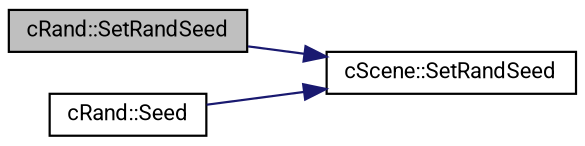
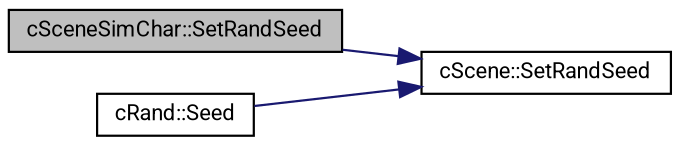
  digraph {
    fontname=Roboto
    rankdir=LR
    node [color=black fillcolor=white fontname=Roboto fontsize=10 shape=record style=filled]
    edge [color=midnightblue fontname=Roboto fontsize=10 labelfontname=Helvetica labelfontsize=10 style=solid]
-   n1 [fillcolor=grey75 fontcolor=black height=0.2 label="cRand::SetRandSeed" width=0.4]
+   n1 [fillcolor=grey75 fontcolor=black height=0.2 label="cSceneSimChar::SetRandSeed" width=0.4]
    n2 [height=0.2 label="cScene::SetRandSeed" width=0.4]
    n3 [height=0.2 label="cRand::Seed" width=0.4]
    n1 -> n2
    n3 -> n2
  }
